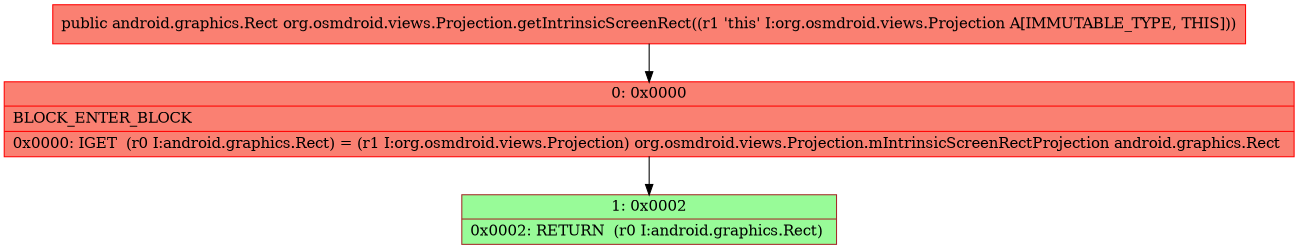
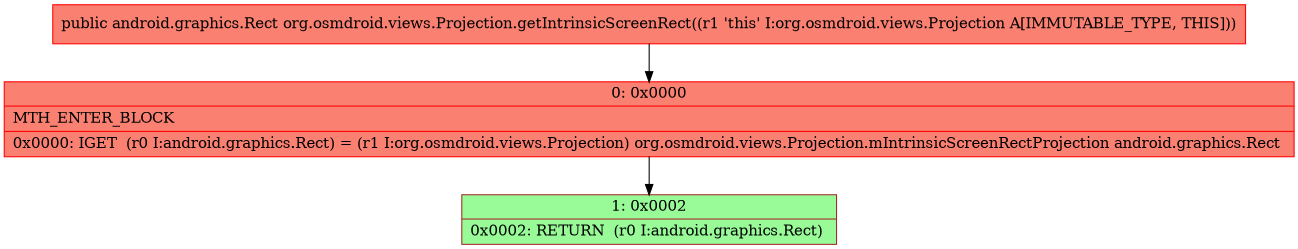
  digraph {
    node [shape=record style=filled fillcolor=salmon color=red]
-   n1 [label="{0\:\ 0x0000|BLOCK_ENTER_BLOCK\l|0x0000: IGET  (r0 I:android.graphics.Rect) = (r1 I:org.osmdroid.views.Projection) org.osmdroid.views.Projection.mIntrinsicScreenRectProjection android.graphics.Rect \l}"]
+   n1 [label="{0\:\ 0x0000|MTH_ENTER_BLOCK\l|0x0000: IGET  (r0 I:android.graphics.Rect) = (r1 I:org.osmdroid.views.Projection) org.osmdroid.views.Projection.mIntrinsicScreenRectProjection android.graphics.Rect \l}"]
    n2 [label="{1\:\ 0x0002|0x0002: RETURN  (r0 I:android.graphics.Rect) \l}" fillcolor=palegreen color=brown]
    n3 [label="{public android.graphics.Rect org.osmdroid.views.Projection.getIntrinsicScreenRect((r1 'this' I:org.osmdroid.views.Projection A[IMMUTABLE_TYPE, THIS])) }"]
    n1 -> n2
    n3 -> n1
  }
